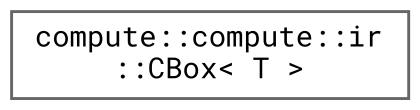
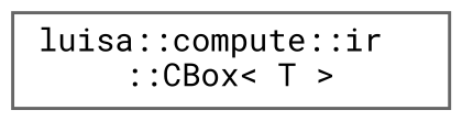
  digraph {
    rankdir=TB
    fontname="Roboto Mono"
-   n1 [color=grey40 fillcolor=white fontname="Roboto Mono" fontsize=10 height=0.2 label="compute::compute::ir\l::CBox\< T \>" shape=box style=filled width=0.4]
+   n1 [color=grey40 fillcolor=white fontname="Roboto Mono" fontsize=10 height=0.2 label="luisa::compute::ir\l::CBox\< T \>" shape=box style=filled width=0.4]
  }
